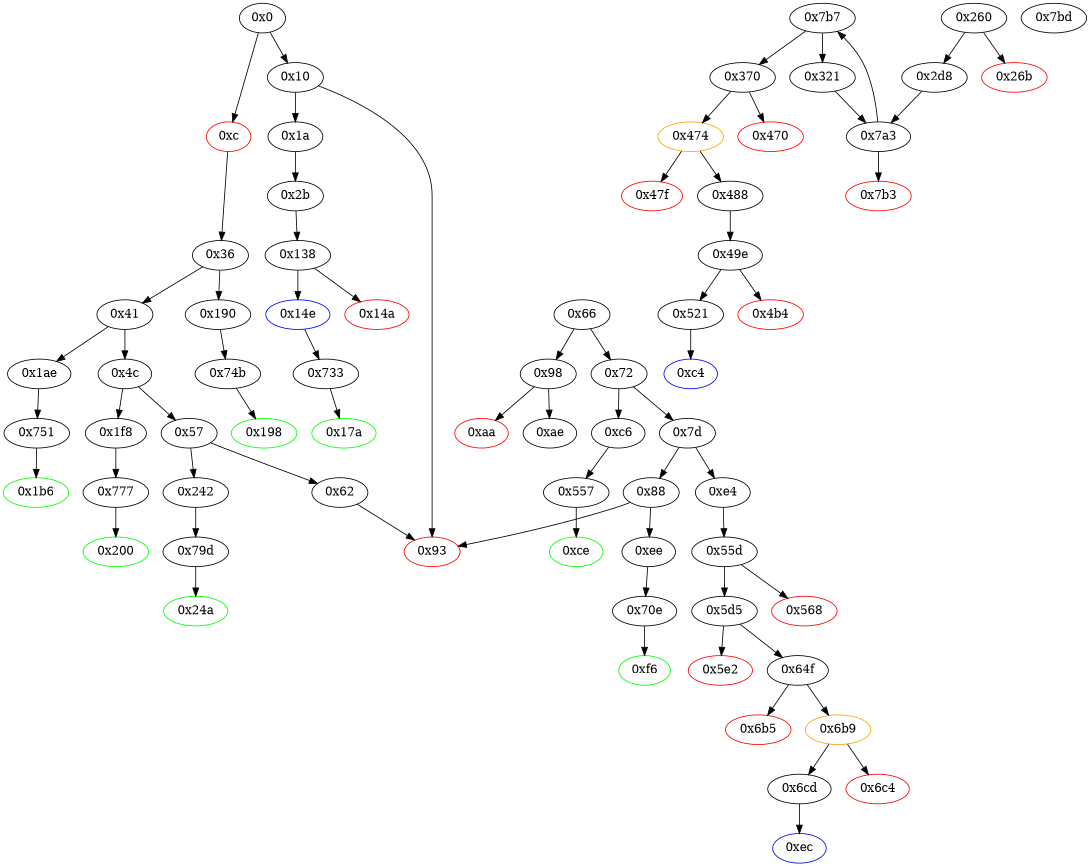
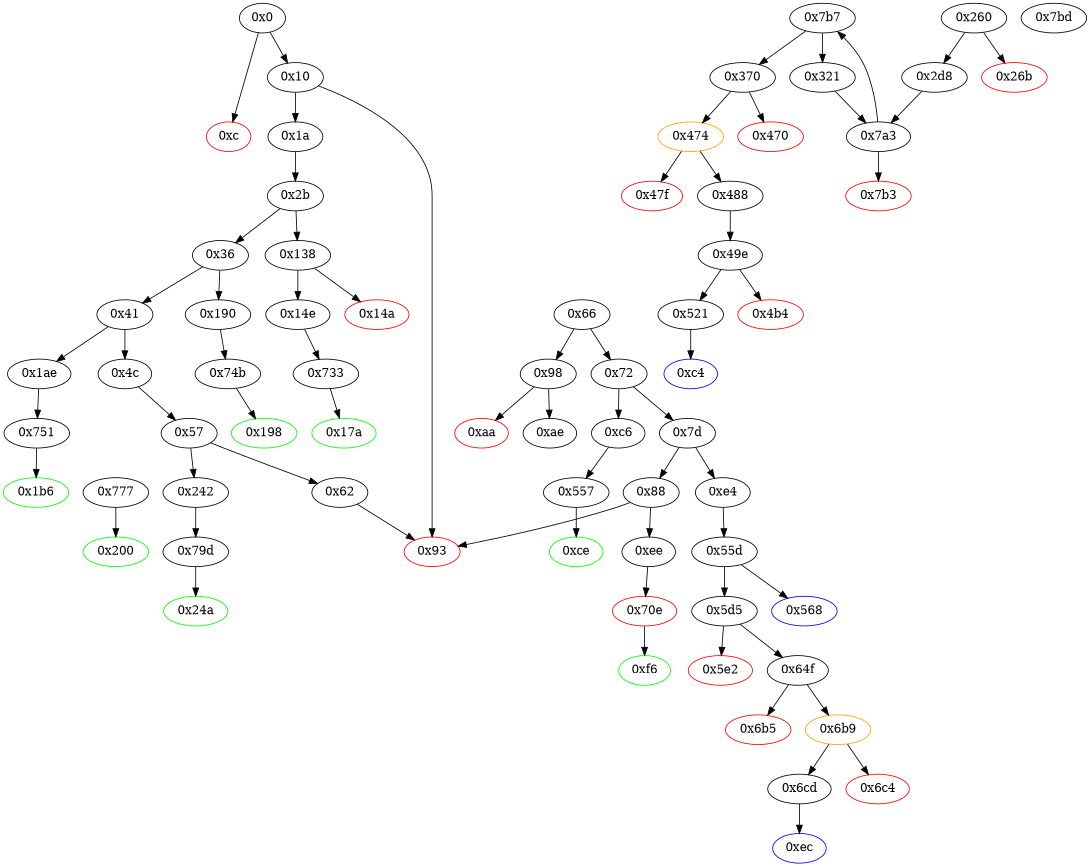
  strict digraph {
    node [fillcolor=white style=filled]
    "0x93" [color=red]
-   "0x1f8"
    "0x777"
    "0x200" [color=green]
    "0xec" [color=blue]
    "0x6cd"
    "0xc4" [color=blue]
    "0x521"
    "0xf6" [color=green]
    "0x24a" [color=green]
    "0x474" [color=orange]
    "0x47f" [color=red]
    "0x488"
    "0x49e"
    "0xc" [color=red]
    "0x0"
    "0x10"
    "0x1a"
    "0x6b5" [color=red]
    "0x64f"
    "0x6b9" [color=orange]
    "0x6c4" [color=red]
    "0x14a" [color=red]
    "0x138"
-   "0x14e" [color=blue]
+   "0x14e"
    "0x733"
    "0x4b4" [color=red]
    "0x72"
    "0xc6"
    "0x7d"
    "0x557"
    "0xe4"
    "0x88"
    "0x7bd"
    "0x41"
    "0x4c"
    "0x1ae"
    "0x57"
    "0x751"
    "0xee"
-   "0x70e"
+   "0x70e" [color=red]
    "0x7b7"
    "0x370"
    "0x321"
    "0x470" [color=red]
    "0x7a3"
    "0xce" [color=green]
    "0x17a" [color=green]
    "0x1b6" [color=green]
    "0x2b"
    "0x36"
    "0x190"
    "0x5d5"
    "0x5e2" [color=red]
    "0x74b"
    "0x198" [color=green]
    "0x242"
    "0x79d"
    "0x260"
    "0x2d8"
    "0x26b" [color=red]
    "0x62"
    "0x55d"
-   "0x568" [color=red]
+   "0x568" [color=blue]
    "0x7b3" [color=red]
    "0xaa" [color=red]
    "0x66"
    "0x98"
    "0xae"
-   "0x1f8" -> "0x777"
    "0x777" -> "0x200"
    "0x6cd" -> "0xec"
    "0x521" -> "0xc4"
    "0x474" -> "0x47f"
    "0x474" -> "0x488"
    "0x488" -> "0x49e"
    "0x49e" -> "0x521"
    "0x49e" -> "0x4b4"
    "0x0" -> "0xc"
    "0x0" -> "0x10"
    "0x10" -> "0x93"
    "0x10" -> "0x1a"
    "0x1a" -> "0x2b"
    "0x64f" -> "0x6b5"
    "0x64f" -> "0x6b9"
    "0x6b9" -> "0x6cd"
    "0x6b9" -> "0x6c4"
    "0x138" -> "0x14a"
    "0x138" -> "0x14e"
    "0x14e" -> "0x733"
    "0x733" -> "0x17a"
    "0x72" -> "0xc6"
    "0x72" -> "0x7d"
    "0xc6" -> "0x557"
    "0x7d" -> "0xe4"
    "0x7d" -> "0x88"
    "0x557" -> "0xce"
    "0xe4" -> "0x55d"
    "0x88" -> "0x93"
    "0x88" -> "0xee"
    "0x41" -> "0x4c"
    "0x41" -> "0x1ae"
-   "0x4c" -> "0x1f8"
    "0x4c" -> "0x57"
    "0x1ae" -> "0x751"
    "0x57" -> "0x242"
    "0x57" -> "0x62"
    "0x751" -> "0x1b6"
    "0xee" -> "0x70e"
    "0x70e" -> "0xf6"
    "0x7b7" -> "0x370"
    "0x7b7" -> "0x321"
    "0x370" -> "0x474"
    "0x370" -> "0x470"
    "0x321" -> "0x7a3"
    "0x7a3" -> "0x7b7"
    "0x7a3" -> "0x7b3"
    "0x2b" -> "0x138"
-   "0xc" -> "0x36"
+   "0x2b" -> "0x36"
    "0x36" -> "0x41"
    "0x36" -> "0x190"
    "0x190" -> "0x74b"
    "0x5d5" -> "0x64f"
    "0x5d5" -> "0x5e2"
    "0x74b" -> "0x198"
    "0x242" -> "0x79d"
    "0x79d" -> "0x24a"
    "0x260" -> "0x2d8"
    "0x260" -> "0x26b"
    "0x2d8" -> "0x7a3"
    "0x62" -> "0x93"
    "0x55d" -> "0x5d5"
    "0x55d" -> "0x568"
    "0x66" -> "0x72"
    "0x66" -> "0x98"
    "0x98" -> "0xaa"
    "0x98" -> "0xae"
  }
